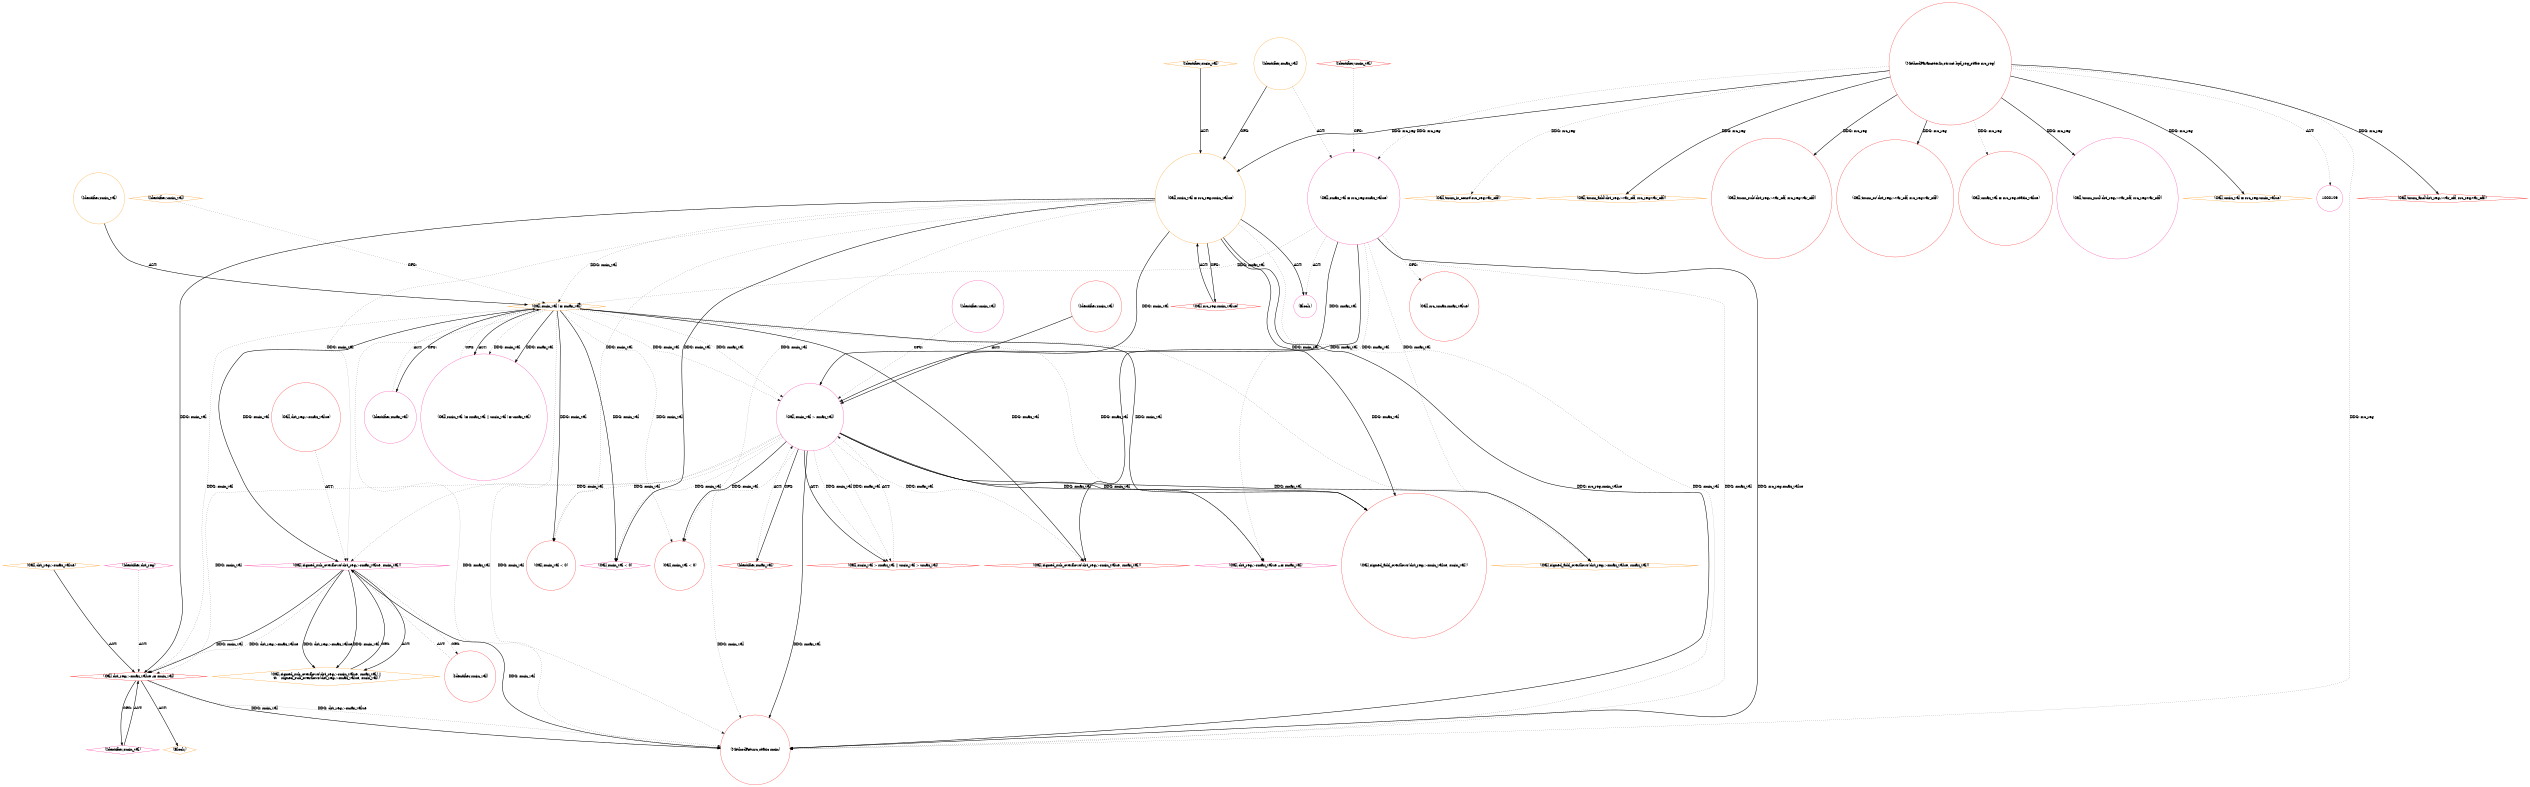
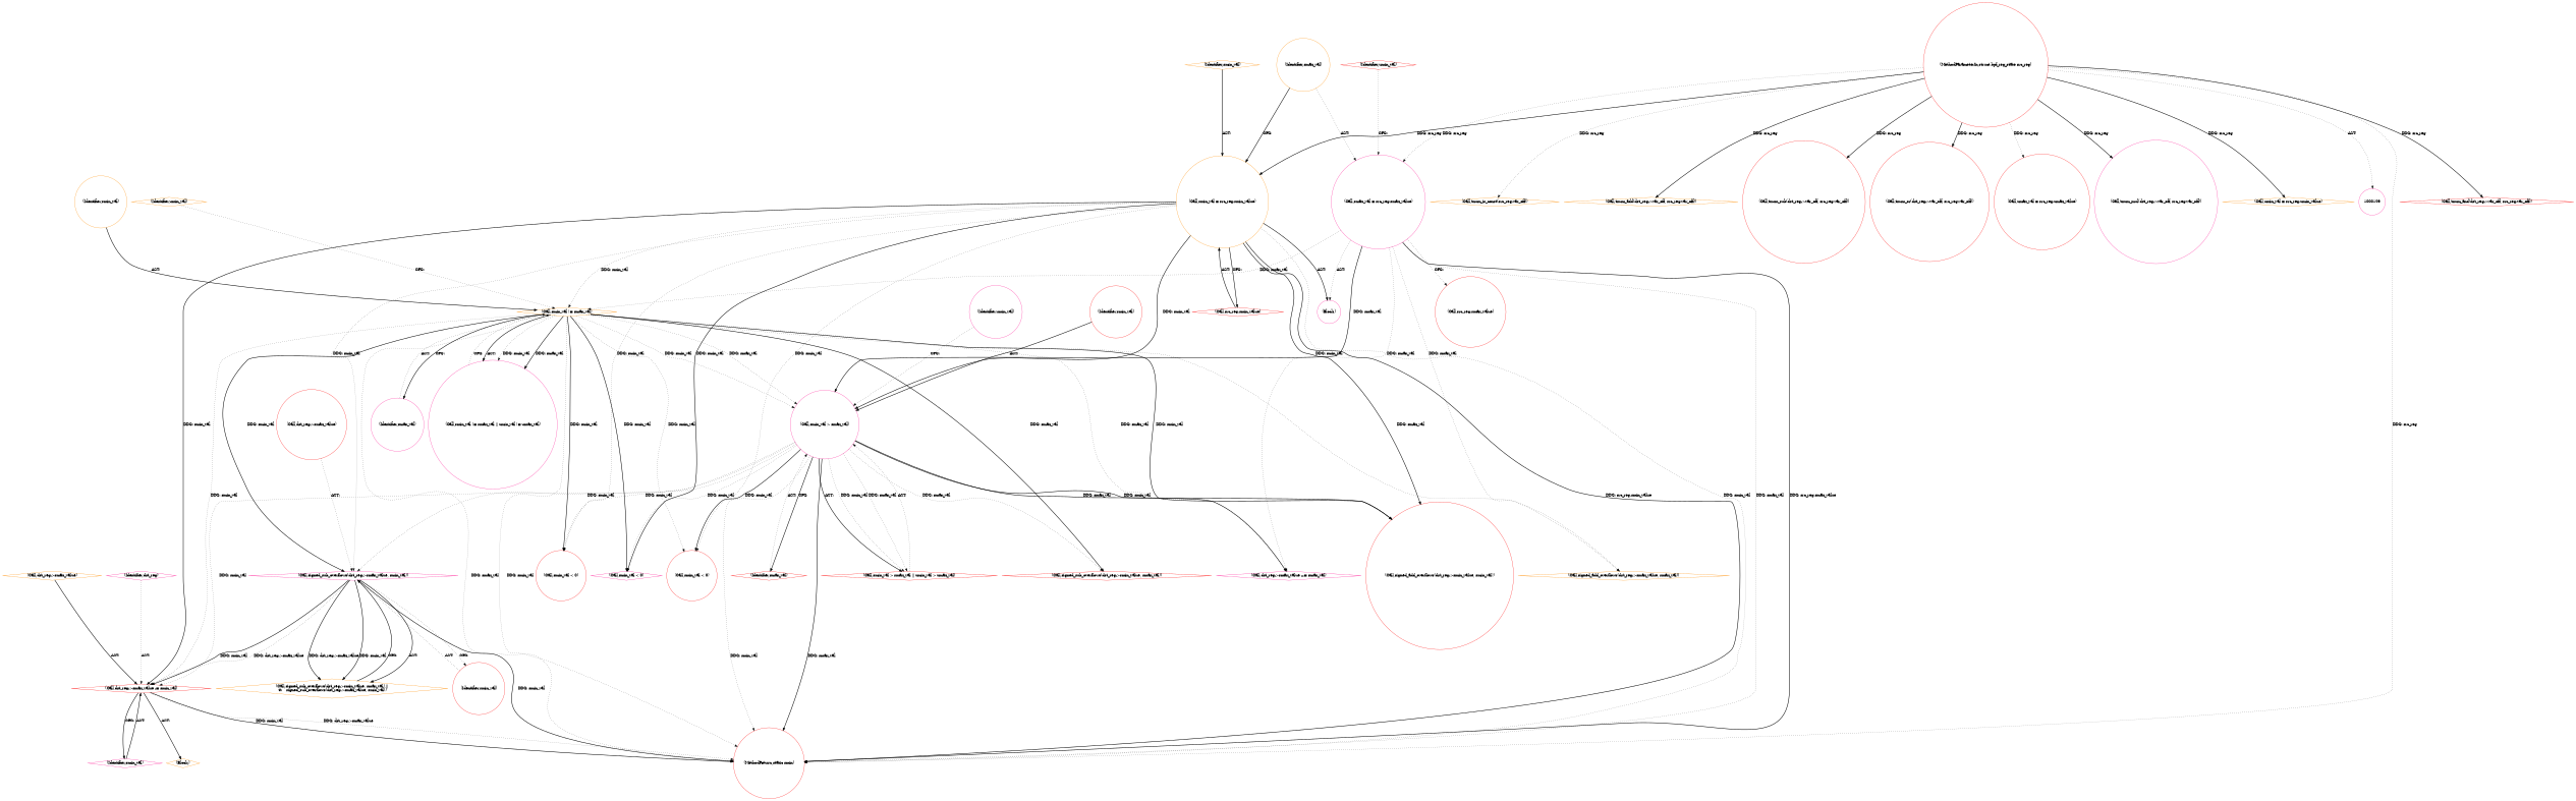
  digraph {
    node [color=red shape=circle]
    edge [style=bold]
    n1 [label="(Call,dst_reg->smax_value -= smin_val)" shape=diamond]
    n2 [label="(MethodReturn,static smin)"]
    n3 [color=darkorange label="(Block,)" shape=diamond]
    n4 [color=deeppink label="(Identifier,smin_val)" shape=diamond]
    n5 [color=darkorange label="(Call,smin_val = src_reg.smin_value)"]
    n6 [color=darkorange label="(Call,smin_val != smax_val)" shape=diamond]
    n7 [color=deeppink label="(Call,smin_val > smax_val)"]
    n8 [color=deeppink label="(Call,signed_sub_overflows(dst_reg->smax_value, smin_val))" shape=diamond]
    n9 [label="(Call,signed_add_overflows(dst_reg->smin_value, smin_val))"]
    n10 [color=deeppink label="(Call,smin_val < 0)" shape=diamond]
    n11 [label="(Call,smin_val < 0)"]
    n12 [label="(Call,src_reg.smin_value)" shape=diamond]
    n13 [label="(Call,smin_val < 0)"]
    n14 [color=deeppink label="(Block,)"]
    n15 [label="(Call,signed_sub_overflows(dst_reg->smin_value, smax_val))" shape=diamond]
    n16 [color=deeppink label="(Identifier,smax_val)"]
    n17 [color=deeppink label="(Call,dst_reg->smax_value += smax_val)" shape=diamond]
    n18 [color=deeppink label="(Call,smin_val != smax_val || umin_val != umax_val)"]
    n19 [color=darkorange label="(Call,signed_add_overflows(dst_reg->smax_value, smax_val))" shape=diamond]
    n20 [label="(Call,smin_val > smax_val || umin_val > umax_val)" shape=diamond]
    n21 [label="(Identifier,smax_val)" shape=diamond]
    n22 [color=darkorange label="(Call,signed_sub_overflows(dst_reg->smin_value, smax_val) ||\n \t\t    signed_sub_overflows(dst_reg->smax_value, smin_val))" shape=diamond]
    n23 [label="(Identifier,smin_val)"]
    n24 [label="(MethodParameterIn,struct bpf_reg_state src_reg)"]
    n25 [color=deeppink label="(Call,smax_val = src_reg.smax_value)"]
    n26 [label="(Call,tnum_and(dst_reg->var_off, src_reg.var_off))" shape=diamond]
    n27 [color=darkorange label="(Call,tnum_is_const(src_reg.var_off))" shape=diamond]
    n28 [color=darkorange label="(Call,tnum_add(dst_reg->var_off, src_reg.var_off))" shape=diamond]
    n29 [label="(Call,tnum_sub(dst_reg->var_off, src_reg.var_off))"]
    n30 [label="(Call,tnum_or(dst_reg->var_off, src_reg.var_off))"]
-   n31 [label="(Call,umax_val = src_reg.static_value)"]
+   n31 [label="(Call,umax_val = src_reg.umax_value)"]
    n32 [color=deeppink label="(Call,tnum_mul(dst_reg->var_off, src_reg.var_off))"]
    n33 [color=darkorange label="(Call,umin_val = src_reg.umin_value)" shape=diamond]
    1000129 [color=deeppink]
-   n35 [label="(Call,src_umax.smax_value)"]
+   n35 [label="(Call,src_reg.smax_value)"]
    n36 [label="(Identifier,umin_val)" shape=diamond]
    n37 [color=deeppink label="(Identifier,umin_val)"]
    n38 [color=darkorange label="(Identifier,smin_val)" shape=diamond]
    n39 [color=darkorange label="(Identifier,smin_val)"]
    n40 [label="(Identifier,smin_val)"]
    n41 [color=darkorange label="(Call,dst_reg->smax_value)" shape=diamond]
    n42 [color=darkorange label="(Identifier,umin_val)" shape=diamond]
    n43 [color=deeppink label="(Identifier,dst_reg)" shape=diamond]
    n44 [label="(Call,dst_reg->smax_value)"]
    n45 [color=darkorange label="(Identifier,smax_val)"]
    n1 -> n2 [label="DDG: dst_reg->smax_value" style=dotted]
    n1 -> n2 [label="DDG: smin_val"]
    n1 -> n3 [label="AST: "]
    n1 -> n4 [label="CFG: "]
    n4 -> n1 [label="AST: "]
    n5 -> n1 [label="DDG: smin_val"]
    n5 -> n2 [label="DDG: src_reg.smin_value"]
    n5 -> n2 [label="DDG: smin_val" style=dotted]
    n5 -> n6 [label="DDG: smin_val" style=dotted]
    n5 -> n7 [label="DDG: smin_val"]
    n5 -> n8 [label="DDG: smin_val" style=dotted]
    n5 -> n9 [label="DDG: smin_val"]
    n5 -> n10 [label="DDG: smin_val"]
    n5 -> n11 [label="DDG: smin_val" style=dotted]
    n5 -> n12 [label="CFG: "]
    n5 -> n13 [label="DDG: smin_val" style=dotted]
    n5 -> n14 [label="AST: "]
    n6 -> n1 [label="DDG: smin_val" style=dotted]
    n6 -> n2 [label="DDG: smax_val" style=dotted]
    n6 -> n2 [label="DDG: smin_val" style=dotted]
    n6 -> n7 [label="DDG: smin_val" style=dotted]
    n6 -> n7 [label="DDG: smax_val" style=dotted]
    n6 -> n8 [label="DDG: smin_val"]
    n6 -> n9 [label="DDG: smin_val"]
    n6 -> n10 [label="DDG: smin_val"]
    n6 -> n11 [label="DDG: smin_val"]
    n6 -> n13 [label="DDG: smin_val" style=dotted]
    n6 -> n15 [label="DDG: smax_val"]
    n6 -> n16 [label="CFG: "]
    n6 -> n17 [label="DDG: smax_val" style=dotted]
    n6 -> n18 [label="AST: "]
    n6 -> n18 [label="DDG: smin_val" style=dotted]
    n6 -> n18 [label="DDG: smax_val"]
    n6 -> n19 [label="DDG: smax_val" style=dotted]
    n7 -> n1 [label="DDG: smin_val" style=dotted]
    n7 -> n2 [label="DDG: smin_val" style=dotted]
    n7 -> n2 [label="DDG: smax_val"]
    n7 -> n8 [label="DDG: smin_val" style=dotted]
    n7 -> n9 [label="DDG: smin_val"]
    n7 -> n10 [label="DDG: smin_val" style=dotted]
    n7 -> n11 [label="DDG: smin_val" style=dotted]
    n7 -> n13 [label="DDG: smin_val"]
    n7 -> n15 [label="DDG: smax_val" style=dotted]
    n7 -> n17 [label="DDG: smax_val"]
-   n7 -> n19 [label="DDG: smax_val"]
    n7 -> n20 [label="AST: "]
    n7 -> n20 [label="DDG: smin_val" style=dotted]
    n7 -> n20 [label="DDG: smax_val" style=dotted]
    n7 -> n21 [label="CFG: "]
    n8 -> n1 [label="DDG: smin_val"]
    n8 -> n1 [label="DDG: dst_reg->smax_value" style=dotted]
    n8 -> n2 [label="DDG: smin_val"]
    n8 -> n22 [label="AST: "]
    n8 -> n22 [label="DDG: dst_reg->smax_value"]
    n8 -> n22 [label="DDG: smin_val"]
    n8 -> n23 [label="CFG: " style=dotted]
    n12 -> n5 [label="AST: "]
    n16 -> n6 [label="AST: " style=dotted]
    n18 -> n6 [label="CFG: " style=dotted]
    n20 -> n7 [label="AST: " style=dotted]
    n21 -> n7 [label="AST: " style=dotted]
    n22 -> n8 [label="CFG: "]
    n23 -> n8 [label="AST: " style=dotted]
    n24 -> n2 [label="DDG: src_reg" style=dotted]
    n24 -> n5 [label="DDG: src_reg"]
    n24 -> n25 [label="DDG: src_reg" style=dotted]
    n24 -> n26 [label="DDG: src_reg"]
    n24 -> n27 [label="DDG: src_reg" style=dotted]
    n24 -> n28 [label="DDG: src_reg"]
    n24 -> n29 [label="DDG: src_reg"]
    n24 -> n30 [label="DDG: src_reg"]
    n24 -> n31 [label="DDG: src_reg" style=dotted]
    n24 -> n32 [label="DDG: src_reg"]
    n24 -> n33 [label="DDG: src_reg"]
    n24 -> 1000129 [label="AST: " style=dotted]
    n25 -> n2 [label="DDG: smax_val" style=dotted]
    n25 -> n2 [label="DDG: src_reg.smax_value"]
    n25 -> n6 [label="DDG: smax_val" style=dotted]
    n25 -> n7 [label="DDG: smax_val"]
    n25 -> n14 [label="AST: " style=dotted]
-   n25 -> n15 [label="DDG: smax_val"]
    n25 -> n17 [label="DDG: smax_val" style=dotted]
    n25 -> n19 [label="DDG: smax_val" style=dotted]
    n25 -> n35 [label="CFG: " style=dotted]
    n36 -> n25 [label="CFG: " style=dotted]
    n37 -> n7 [label="CFG: " style=dotted]
    n38 -> n5 [label="AST: "]
    n39 -> n6 [label="AST: "]
    n40 -> n7 [label="AST: "]
    n41 -> n1 [label="AST: "]
    n42 -> n6 [label="CFG: " style=dotted]
    n43 -> n1 [label="AST: " style=dotted]
    n44 -> n8 [label="AST: " style=dotted]
    n45 -> n5 [label="CFG: "]
    n45 -> n25 [label="AST: " style=dotted]
  }
